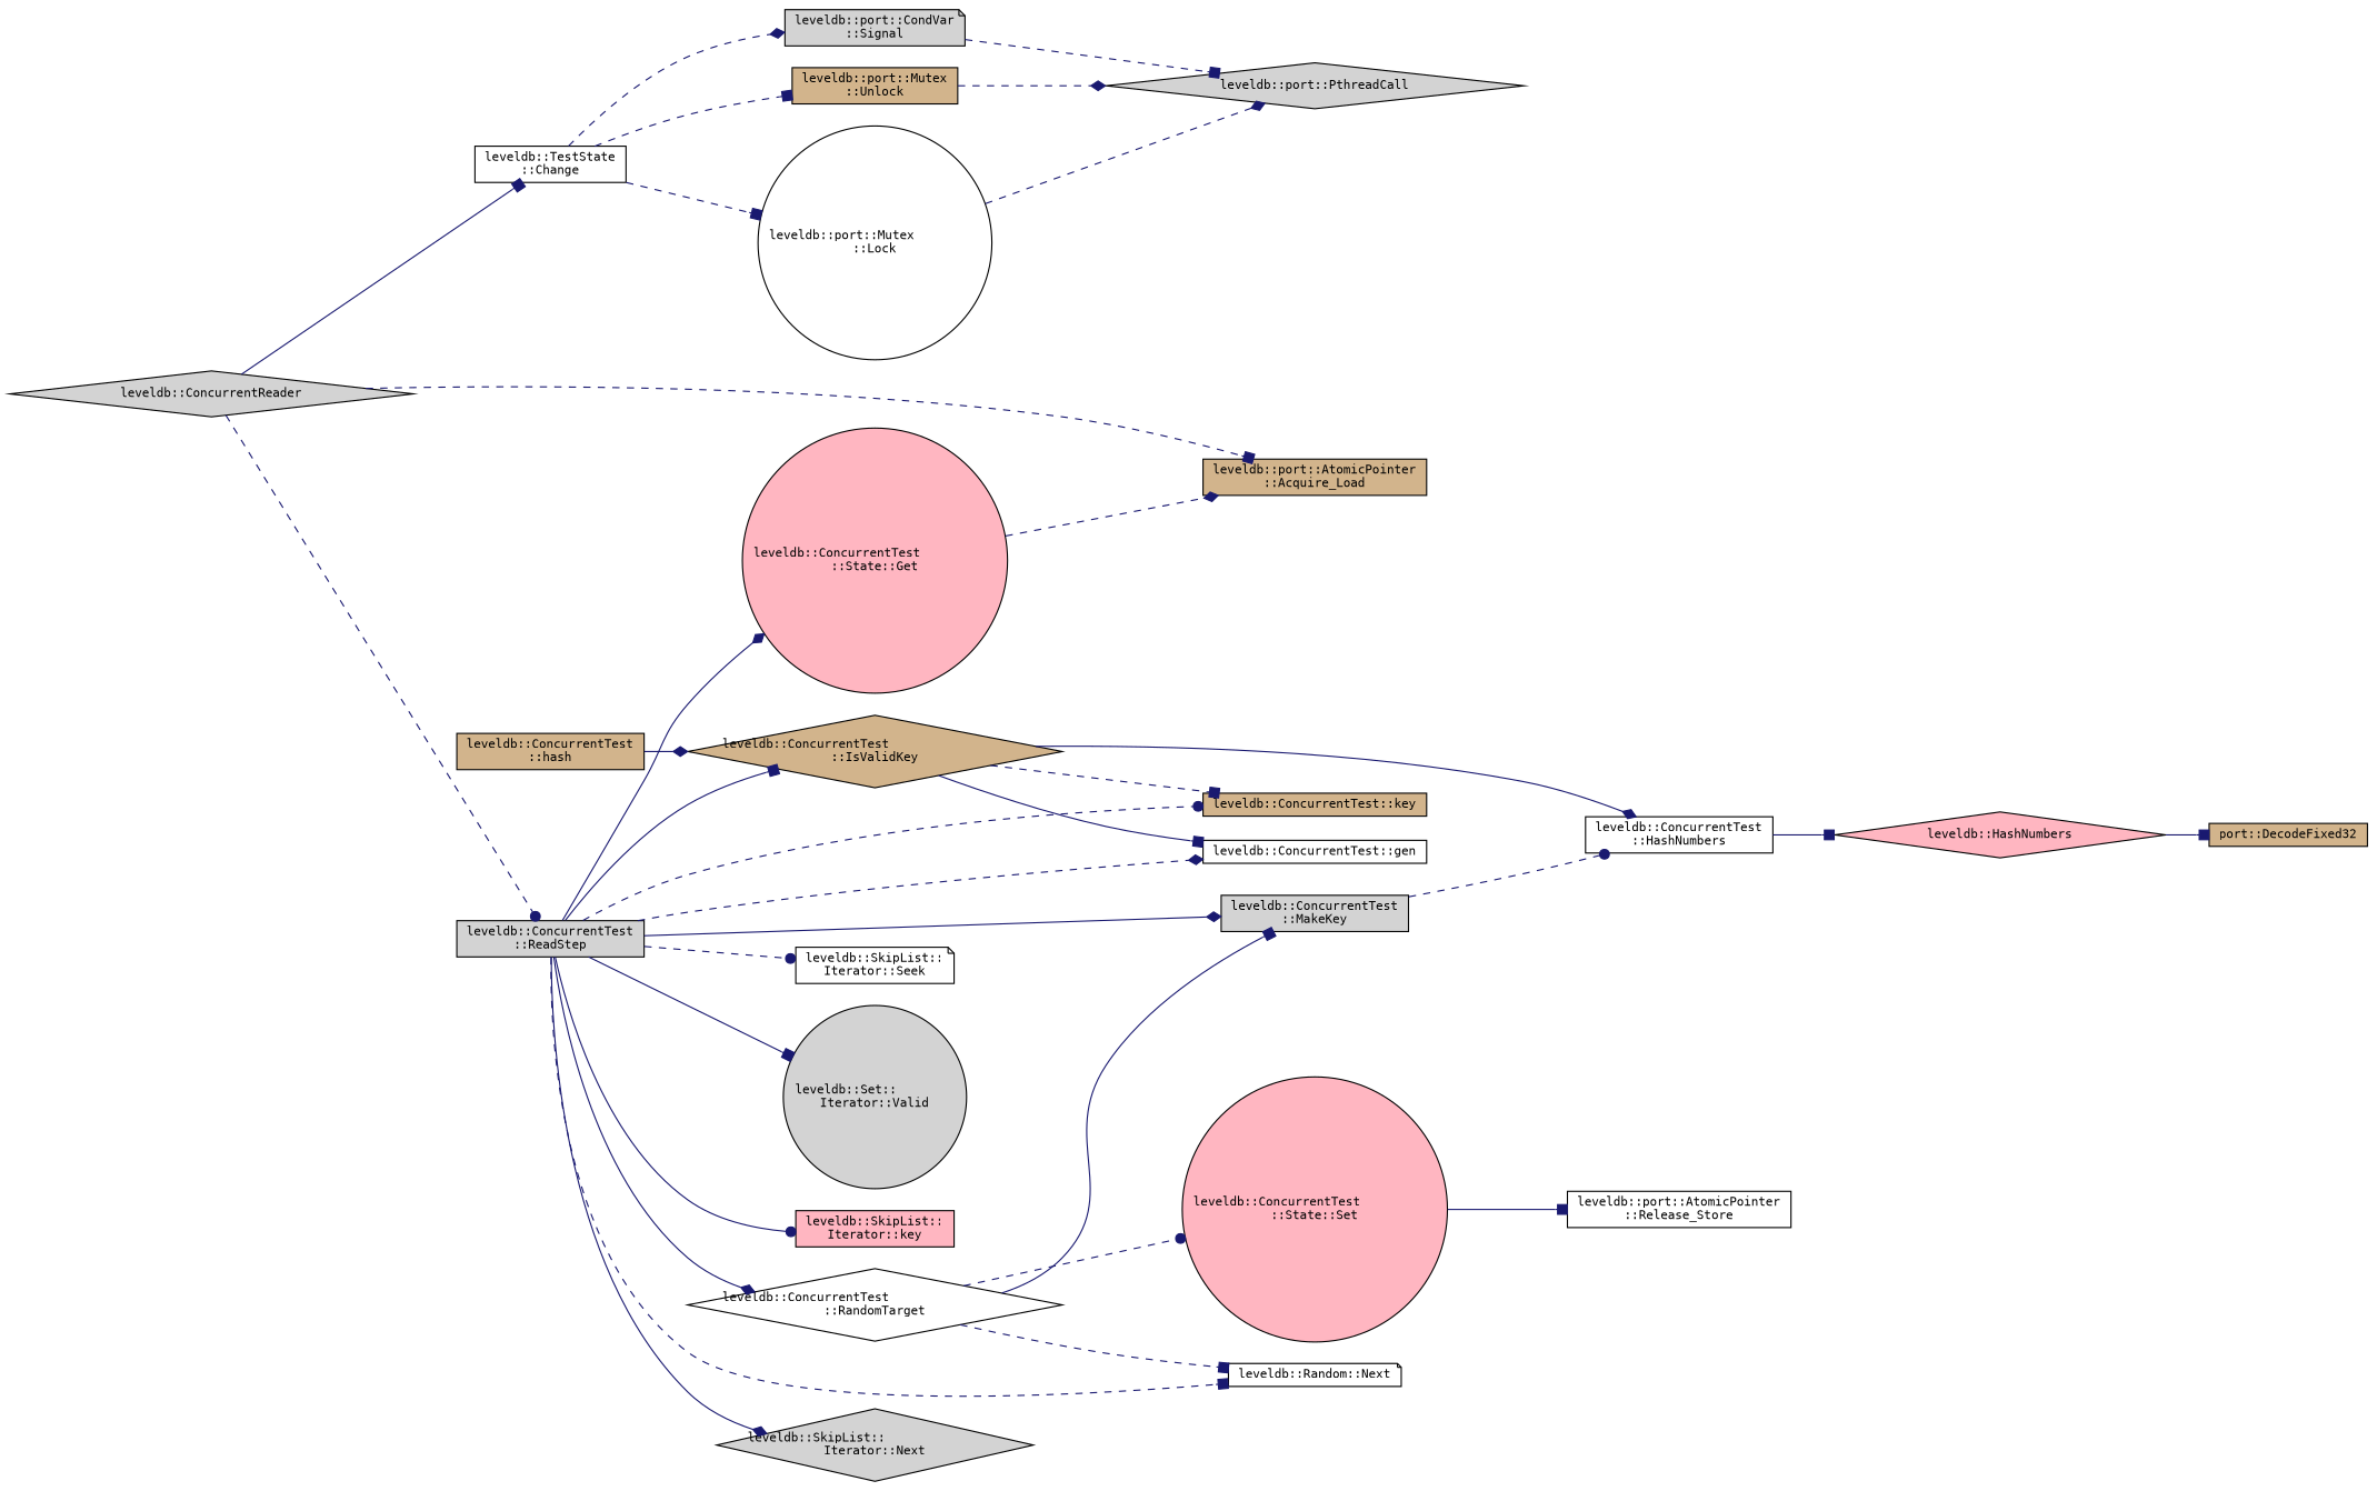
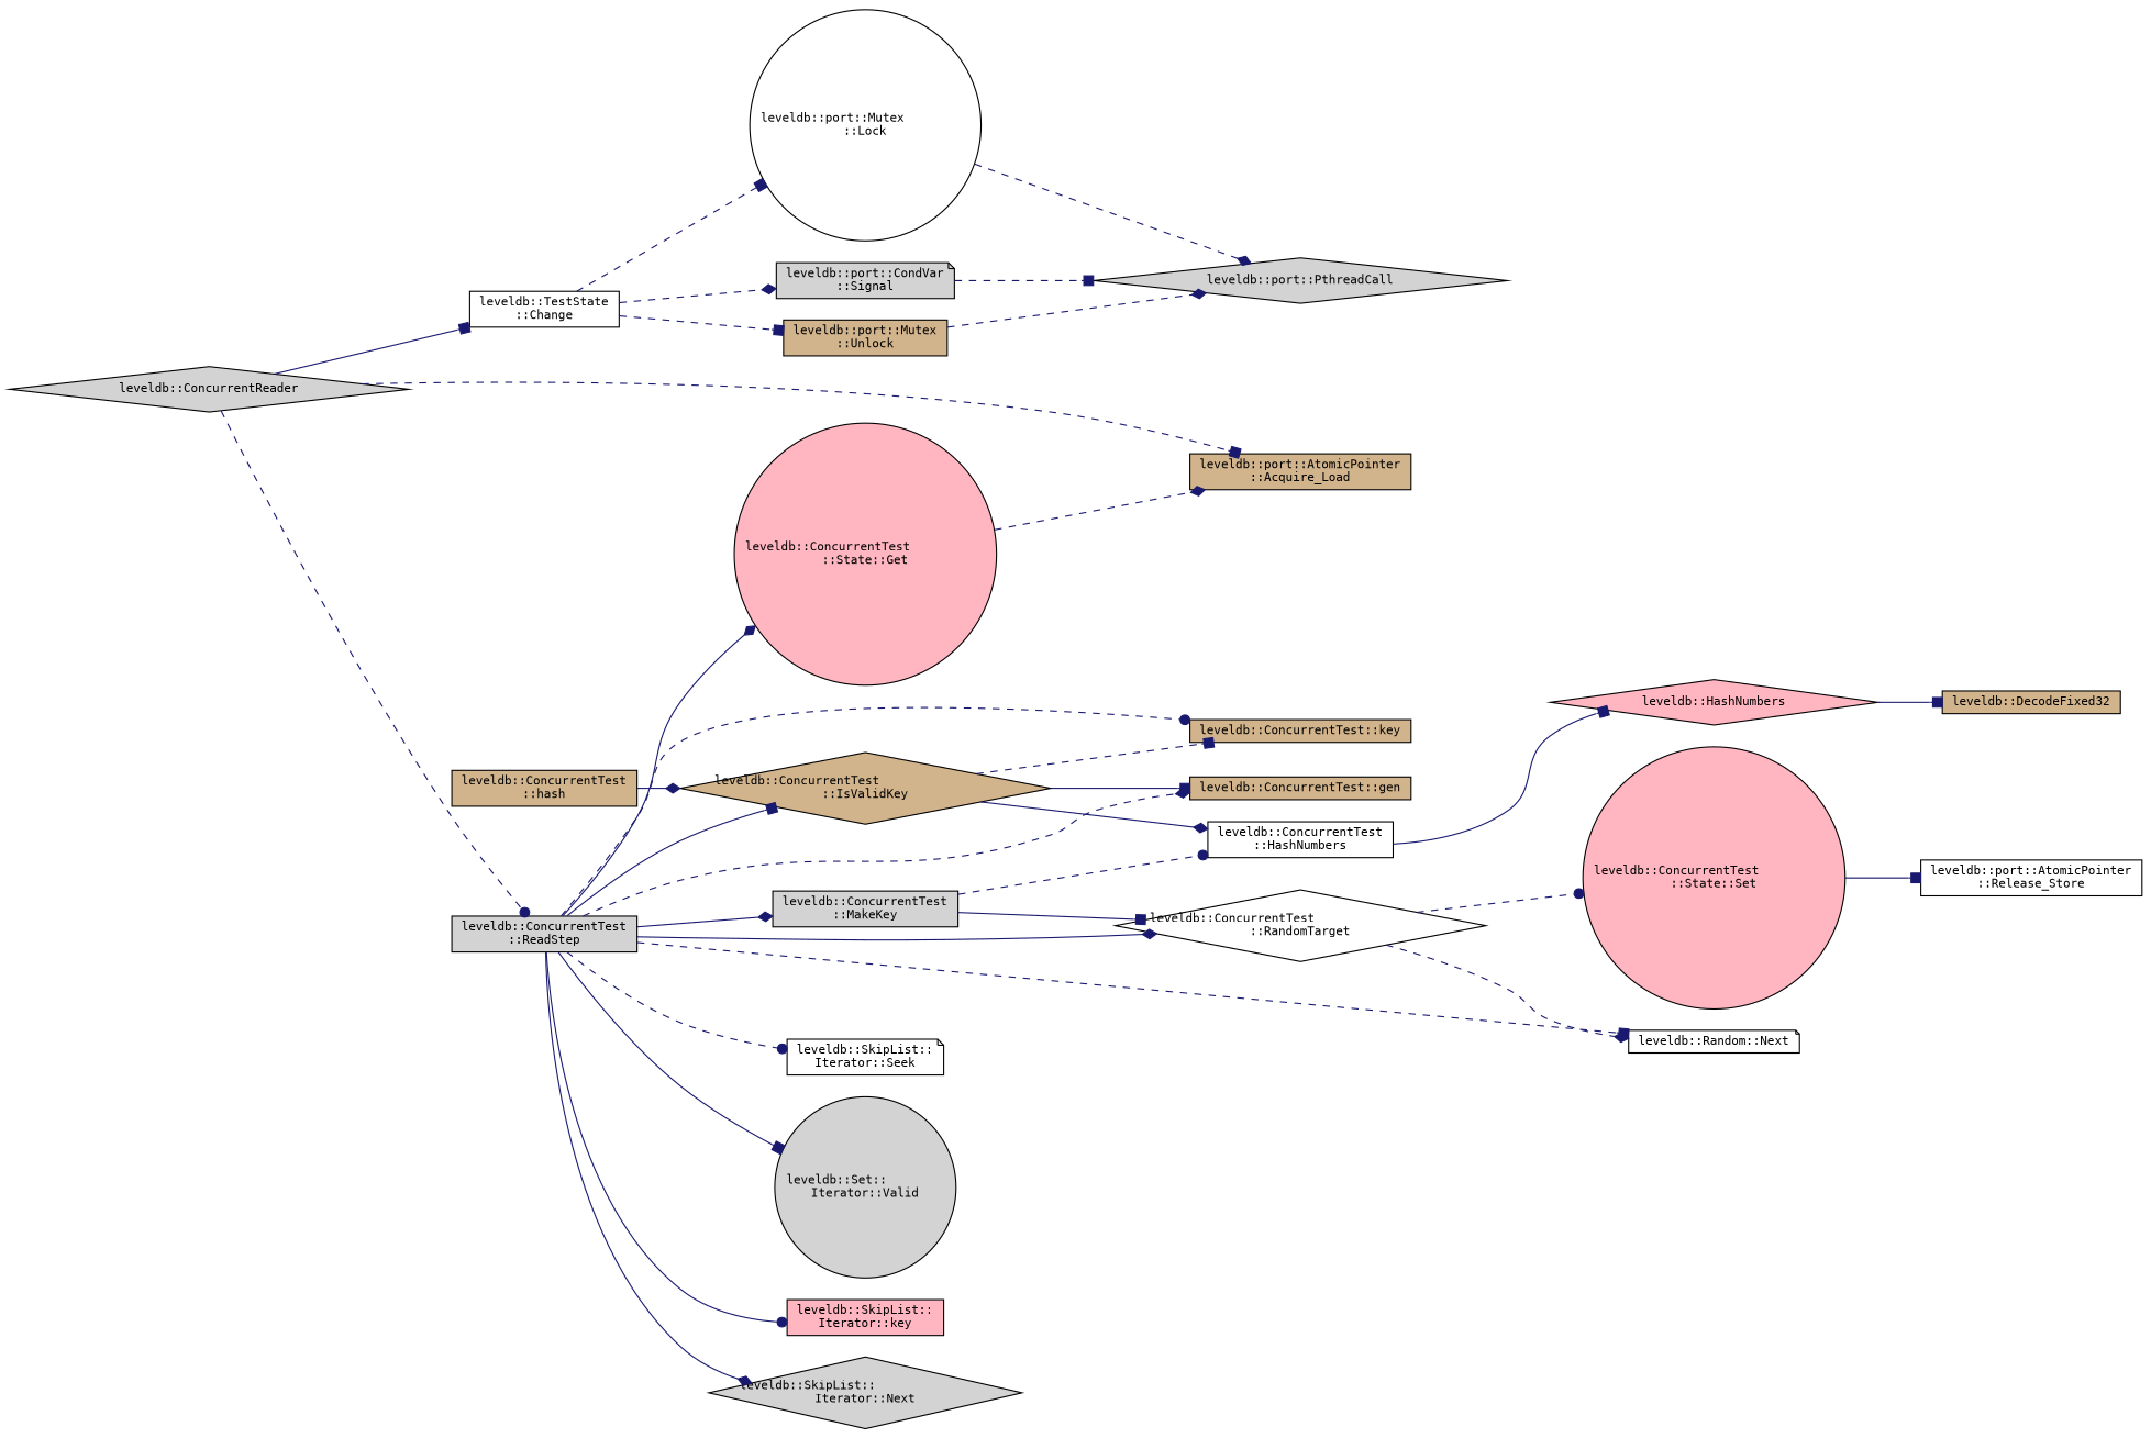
  digraph {
    fontname="DejaVu Sans Mono"
    rankdir=LR
    node [color=black fillcolor=white fontname="DejaVu Sans Mono" fontsize=10 shape=box style=filled]
    edge [arrowhead=box color=midnightblue fontname="DejaVu Sans Mono" fontsize=10 labelfontname=Helvetica labelfontsize=10 style=dashed]
    n1 [fillcolor=lightgrey fontcolor=black height=0.2 label="leveldb::ConcurrentReader" shape=diamond width=0.4]
    n2 [height=0.2 label="leveldb::TestState\l::Change" width=0.4]
    n3 [fillcolor=tan height=0.2 label="leveldb::port::AtomicPointer\l::Acquire_Load" width=0.4]
    n4 [fillcolor=lightgrey height=0.2 label="leveldb::ConcurrentTest\l::ReadStep" width=0.4]
    n5 [height=0.2 label="leveldb::port::Mutex\l::Lock" shape=circle width=0.4]
    n6 [fillcolor=lightgrey height=0.2 label="leveldb::port::CondVar\l::Signal" shape=note width=0.4]
    n7 [fillcolor=tan height=0.2 label="leveldb::port::Mutex\l::Unlock" width=0.4]
    n8 [fillcolor=lightpink height=0.2 label="leveldb::ConcurrentTest\l::State::Get" shape=circle width=0.4]
    n9 [height=0.2 label="leveldb::ConcurrentTest\l::RandomTarget" shape=diamond width=0.4]
    n10 [height=0.2 label="leveldb::Random::Next" shape=note width=0.4]
    n11 [fillcolor=lightgrey height=0.2 label="leveldb::ConcurrentTest\l::MakeKey" width=0.4]
    n12 [height=0.2 label="leveldb::SkipList::\lIterator::Seek" shape=note width=0.4]
    n13 [fillcolor=lightgrey height=0.2 label="leveldb::Set::\lIterator::Valid" shape=circle width=0.4]
    n14 [fillcolor=lightpink height=0.2 label="leveldb::SkipList::\lIterator::key" width=0.4]
    n15 [fillcolor=tan height=0.2 label="leveldb::ConcurrentTest\l::IsValidKey" shape=diamond width=0.4]
    n16 [fillcolor=tan height=0.2 label="leveldb::ConcurrentTest::key" width=0.4]
-   n17 [height=0.2 label="leveldb::ConcurrentTest::gen" width=0.4]
+   n17 [fillcolor=tan height=0.2 label="leveldb::ConcurrentTest::gen" width=0.4]
    n18 [fillcolor=lightgrey height=0.2 label="leveldb::SkipList::\lIterator::Next" shape=diamond width=0.4]
    n19 [fillcolor=lightgrey height=0.2 label="leveldb::port::PthreadCall" shape=diamond width=0.4]
    n20 [fillcolor=lightpink height=0.2 label="leveldb::ConcurrentTest\l::State::Set" shape=circle width=0.4]
    n21 [height=0.2 label="leveldb::port::AtomicPointer\l::Release_Store" width=0.4]
    n22 [height=0.2 label="leveldb::ConcurrentTest\l::HashNumbers" width=0.4]
    n23 [fillcolor=lightpink height=0.2 label="leveldb::HashNumbers" shape=diamond width=0.4]
-   n24 [fillcolor=tan height=0.2 label="port::DecodeFixed32" width=0.4]
+   n24 [fillcolor=tan height=0.2 label="leveldb::DecodeFixed32" width=0.4]
    n25 [fillcolor=tan height=0.2 label="leveldb::ConcurrentTest\l::hash" width=0.4]
    n1 -> n2 [style=solid]
    n1 -> n3
    n1 -> n4 [arrowhead=dot]
    n2 -> n5
    n2 -> n6 [arrowhead=diamond]
    n2 -> n7
    n4 -> n8 [arrowhead=diamond style=solid]
    n4 -> n9 [arrowhead=diamond style=solid]
    n4 -> n10
    n4 -> n11 [arrowhead=diamond style=solid]
    n4 -> n12 [arrowhead=dot]
    n4 -> n13 [style=solid]
    n4 -> n14 [arrowhead=dot style=solid]
    n4 -> n15 [style=solid]
    n4 -> n16 [arrowhead=dot]
    n4 -> n17 [arrowhead=diamond]
    n4 -> n18 [arrowhead=diamond style=solid]
    n5 -> n19 [arrowhead=diamond]
    n6 -> n19
    n7 -> n19 [arrowhead=diamond]
    n8 -> n3 [arrowhead=diamond]
-   n9 -> n10
-   n9 -> n11 [style=solid]
+   n9 -> n10 [arrowhead=diamond]
+   n11 -> n9 [style=solid]
    n9 -> n20 [arrowhead=dot]
    n11 -> n22 [arrowhead=dot]
    n15 -> n16
    n15 -> n17 [style=solid]
    n15 -> n22 [arrowhead=diamond style=solid]
    n20 -> n21 [style=solid]
    n22 -> n23 [style=solid]
    n23 -> n24 [style=solid]
    n25 -> n15 [arrowhead=diamond style=solid]
  }
